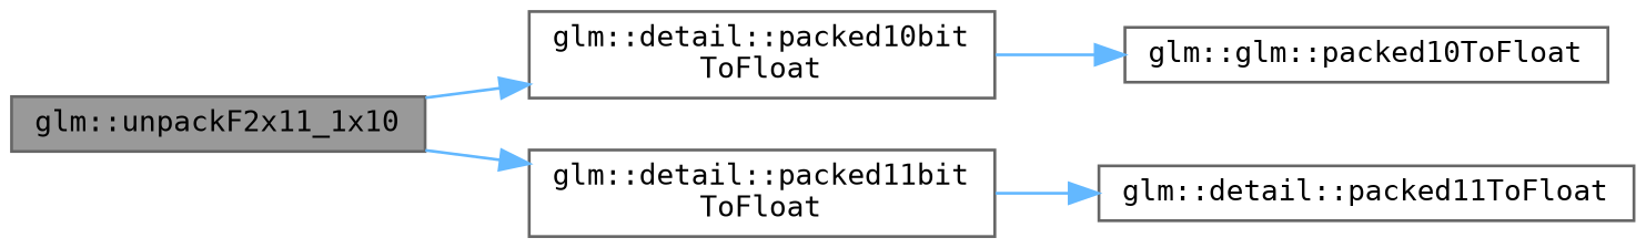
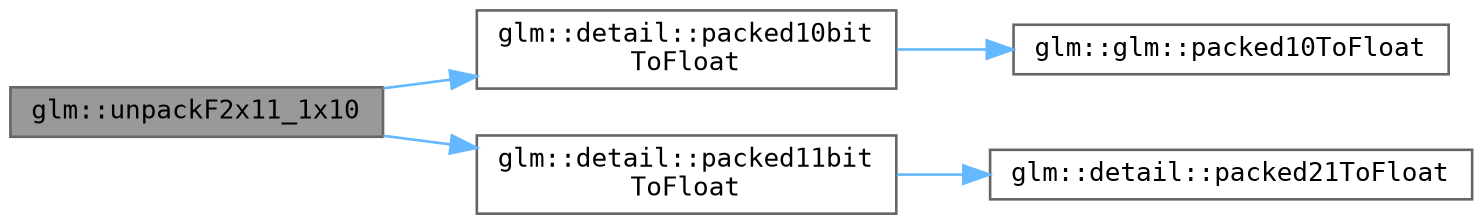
  digraph {
    rankdir=LR
    node [color=grey40 fillcolor=white fontname=Terminal fontsize=10 shape=box style=filled]
    edge [color=steelblue1 fontname=Terminal fontsize=10 labelfontname=Helvetica labelfontsize=10 style=solid]
    n1 [color=gray40 fillcolor=grey60 fontcolor=black height=0.2 label="glm::unpackF2x11_1x10" width=0.4]
    n2 [height=0.2 label="glm::detail::packed10bit\lToFloat" width=0.4]
    n3 [height=0.2 label="glm::detail::packed11bit\lToFloat" width=0.4]
    n4 [height=0.2 label="glm::glm::packed10ToFloat" width=0.4]
-   n5 [height=0.2 label="glm::detail::packed11ToFloat" width=0.4]
+   n5 [height=0.2 label="glm::detail::packed21ToFloat" width=0.4]
    n1 -> n2
    n1 -> n3
    n2 -> n4
    n3 -> n5
  }
